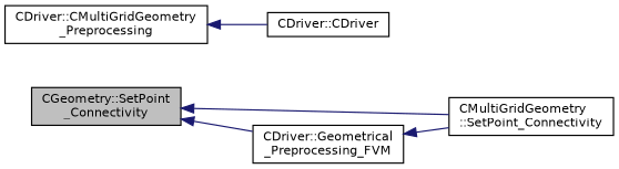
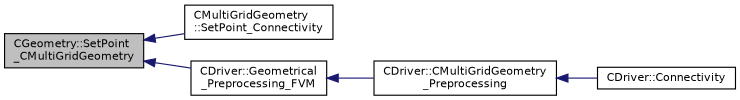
  digraph {
    rankdir=LR
    node [color=black fillcolor=white fontname=Helvetica fontsize=10 shape=record style=filled]
    edge [color=midnightblue dir=back fontname=Helvetica fontsize=10 labelfontname=Helvetica labelfontsize=10 style=solid]
-   n1 [fillcolor=grey75 fontcolor=black height=0.2 label="CGeometry::SetPoint\l_Connectivity" width=0.4]
+   n1 [fillcolor=grey75 fontcolor=black height=0.2 label="CGeometry::SetPoint\l_CMultiGridGeometry" width=0.4]
    n2 [height=0.2 label="CMultiGridGeometry\l::SetPoint_Connectivity" width=0.4]
    n3 [height=0.2 label="CDriver::Geometrical\l_Preprocessing_FVM" width=0.4]
    n4 [height=0.2 label="CDriver::CMultiGridGeometry\l_Preprocessing" width=0.4]
-   n5 [height=0.2 label="CDriver::CDriver" width=0.4]
+   n5 [height=0.2 label="CDriver::Connectivity" width=0.4]
    n1 -> n2
    n1 -> n3
-   n3 -> n2
+   n3 -> n4
    n4 -> n5
  }
